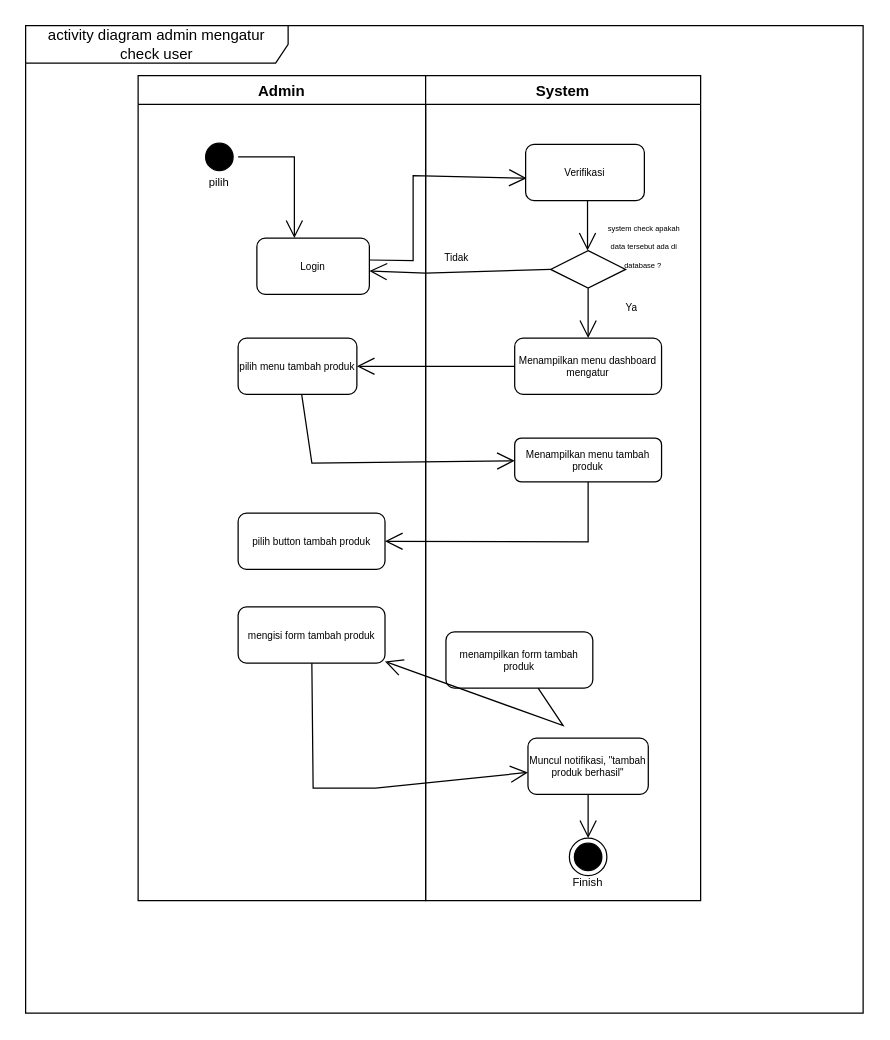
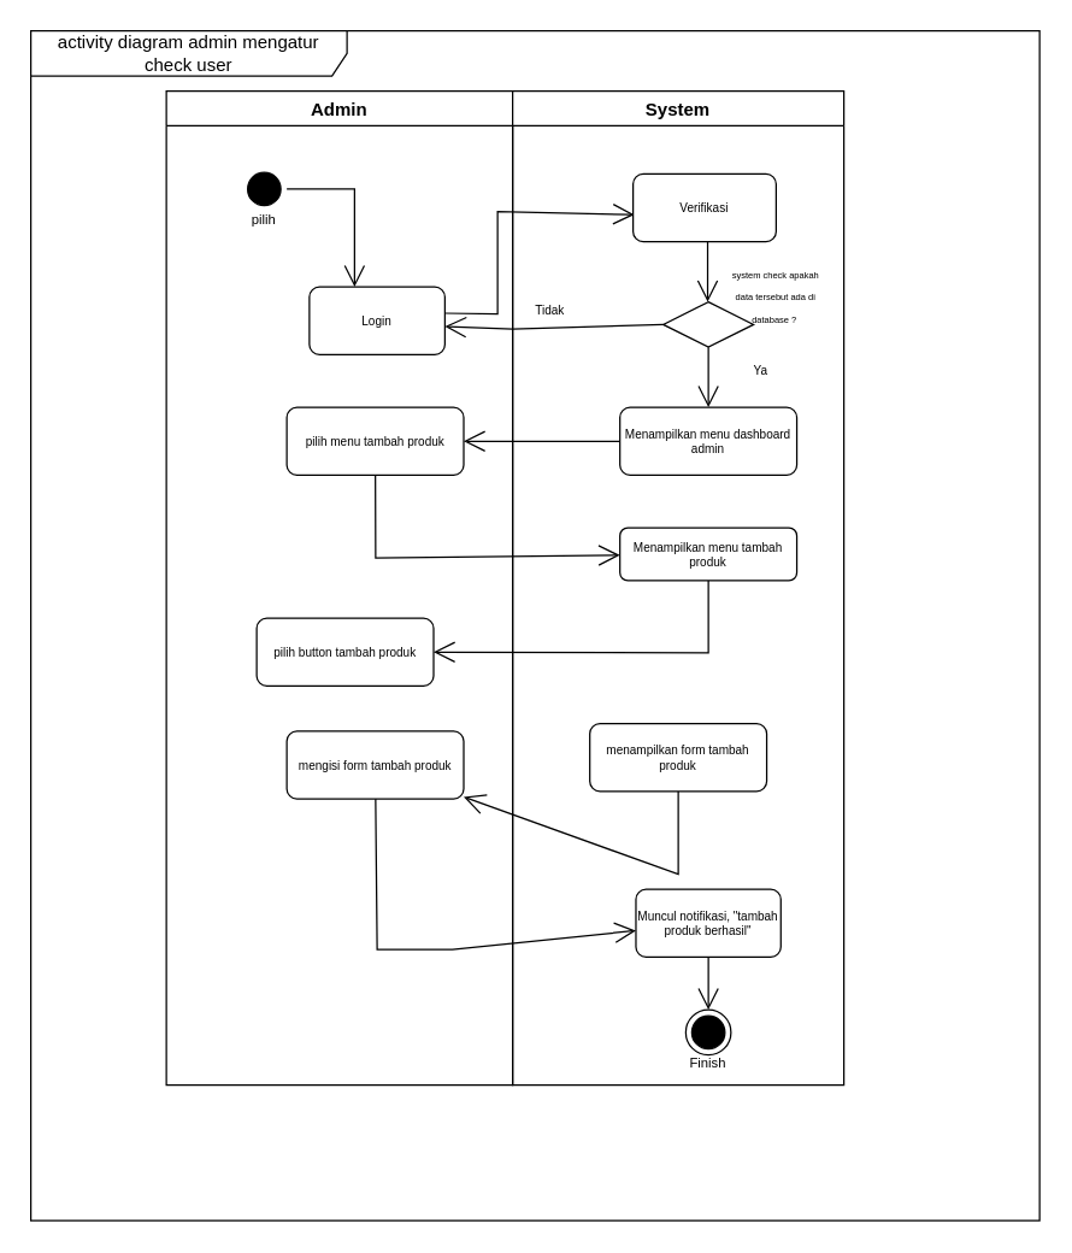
  <mxCell id="0" />
  <mxCell id="1" parent="0" />
  <mxCell id="2" value="activity diagram admin mengatur check user" style="shape=umlFrame;whiteSpace=wrap;html=1;width=210;height=30;" vertex="1" parent="1"><mxGeometry x="20" y="20" width="670" height="790" as="geometry" /></mxCell>
  <mxCell id="3" value="Admin" style="swimlane;" vertex="1" parent="1"><mxGeometry x="110" y="60" width="230" height="660" as="geometry" /></mxCell>
  <mxCell id="4" value="System" style="swimlane;startSize=23;" vertex="1" parent="1"><mxGeometry x="340" y="60" width="220" height="660" as="geometry" /></mxCell>
  <mxCell id="5" value="" style="ellipse;html=1;shape=endState;fillColor=#000000;strokeColor=#000000;fontSize=8;" vertex="1" parent="4"><mxGeometry x="115" y="610" width="30" height="30" as="geometry" /></mxCell>
  <mxCell id="6" value="&lt;font style=&quot;font-size: 9px&quot;&gt;Finish&lt;/font&gt;" style="text;html=1;strokeColor=none;fillColor=none;align=center;verticalAlign=middle;whiteSpace=wrap;rounded=0;" vertex="1" parent="4"><mxGeometry x="100" y="630" width="60" height="30" as="geometry" /></mxCell>
  <mxCell id="7" value="&lt;font style=&quot;font-size: 6px&quot;&gt;system check apakah data tersebut ada di database ?&amp;nbsp;&lt;/font&gt;" style="text;html=1;strokeColor=none;fillColor=none;align=center;verticalAlign=middle;whiteSpace=wrap;rounded=0;" vertex="1" parent="4"><mxGeometry x="140" y="120" width="70" height="30" as="geometry" /></mxCell>
  <mxCell id="8" value="Muncul notifikasi, &quot;tambah produk berhasil&quot;" style="rounded=1;whiteSpace=wrap;html=1;fontSize=8;" vertex="1" parent="4"><mxGeometry x="81.88" y="530" width="96.25" height="45" as="geometry" /></mxCell>
  <mxCell id="9" value="" style="endArrow=open;endFill=1;endSize=12;html=1;rounded=0;fontSize=9;" edge="1" parent="4" source="8" target="5"><mxGeometry width="160" relative="1" as="geometry"><mxPoint x="-80.658" y="405" as="sourcePoint" /><mxPoint x="-93.428" y="463.57" as="targetPoint" /><Array as="points"><mxPoint x="130" y="600" /></Array></mxGeometry></mxCell>
  <mxCell id="10" value="" style="ellipse;html=1;shape=startState;fillColor=#000000;strokeColor=#000000;" vertex="1" parent="1"><mxGeometry x="160" y="110" width="30" height="30" as="geometry" /></mxCell>
  <mxCell id="11" value="&lt;font style=&quot;font-size: 9px&quot;&gt;pilih&lt;/font&gt;" style="text;html=1;strokeColor=none;fillColor=none;align=center;verticalAlign=middle;whiteSpace=wrap;rounded=0;" vertex="1" parent="1"><mxGeometry x="145" y="130" width="60" height="30" as="geometry" /></mxCell>
  <mxCell id="12" value="" style="endArrow=open;endFill=1;endSize=12;html=1;rounded=0;fontSize=9;" edge="1" parent="1" source="10"><mxGeometry width="160" relative="1" as="geometry"><mxPoint x="190" y="180" as="sourcePoint" /><mxPoint x="235" y="190" as="targetPoint" /><Array as="points"><mxPoint x="235" y="125" /></Array></mxGeometry></mxCell>
  <mxCell id="13" value="" style="endArrow=open;endFill=1;endSize=12;html=1;rounded=0;fontSize=9;exitX=1;exitY=0.5;exitDx=0;exitDy=0;entryX=0.009;entryY=0.601;entryDx=0;entryDy=0;entryPerimeter=0;" edge="1" parent="1" target="21"><mxGeometry width="160" relative="1" as="geometry"><mxPoint x="295" y="207.5" as="sourcePoint" /><mxPoint x="380" y="141" as="targetPoint" /><Array as="points"><mxPoint x="330" y="208" /><mxPoint x="330" y="140" /></Array></mxGeometry></mxCell>
  <mxCell id="14" value="" style="rhombus;whiteSpace=wrap;html=1;fontSize=9;strokeColor=#000000;" vertex="1" parent="1"><mxGeometry x="440" y="200" width="60" height="30" as="geometry" /></mxCell>
  <mxCell id="15" value="" style="endArrow=open;endFill=1;endSize=12;html=1;rounded=0;fontSize=9;exitX=0;exitY=0.5;exitDx=0;exitDy=0;entryX=1;entryY=0.75;entryDx=0;entryDy=0;" edge="1" parent="1" source="14"><mxGeometry width="160" relative="1" as="geometry"><mxPoint x="305" y="217.5" as="sourcePoint" /><mxPoint x="295" y="216.25" as="targetPoint" /><Array as="points"><mxPoint x="340" y="218" /></Array></mxGeometry></mxCell>
  <mxCell id="16" value="" style="endArrow=open;endFill=1;endSize=12;html=1;rounded=0;fontSize=9;entryX=0.5;entryY=0;entryDx=0;entryDy=0;" edge="1" parent="1" source="14"><mxGeometry width="160" relative="1" as="geometry"><mxPoint x="450" y="225" as="sourcePoint" /><mxPoint x="470" y="270" as="targetPoint" /><Array as="points" /></mxGeometry></mxCell>
  <mxCell id="17" value="" style="endArrow=open;endFill=1;endSize=12;html=1;rounded=0;fontSize=9;entryX=0.5;entryY=0;entryDx=0;entryDy=0;" edge="1" parent="1"><mxGeometry width="160" relative="1" as="geometry"><mxPoint x="469.52" y="160" as="sourcePoint" /><mxPoint x="469.52" y="200" as="targetPoint" /><Array as="points" /></mxGeometry></mxCell>
  <mxCell id="18" value="&lt;font style=&quot;font-size: 8px&quot;&gt;Ya&lt;/font&gt;" style="text;html=1;strokeColor=none;fillColor=none;align=center;verticalAlign=middle;whiteSpace=wrap;rounded=0;" vertex="1" parent="1"><mxGeometry x="470" y="230" width="70" height="30" as="geometry" /></mxCell>
  <mxCell id="19" value="&lt;span style=&quot;font-size: 8px&quot;&gt;Tidak&lt;/span&gt;" style="text;html=1;strokeColor=none;fillColor=none;align=center;verticalAlign=middle;whiteSpace=wrap;rounded=0;" vertex="1" parent="1"><mxGeometry x="330" y="190" width="70" height="30" as="geometry" /></mxCell>
  <mxCell id="20" value="Login" style="rounded=1;whiteSpace=wrap;html=1;fontSize=8;" vertex="1" parent="1"><mxGeometry x="205" y="190" width="90" height="45" as="geometry" /></mxCell>
  <mxCell id="21" value="Verifikasi" style="rounded=1;whiteSpace=wrap;html=1;fontSize=8;" vertex="1" parent="1"><mxGeometry x="420" y="115" width="95" height="45" as="geometry" /></mxCell>
- <mxCell id="22" value="Menampilkan menu dashboard mengatur" style="rounded=1;whiteSpace=wrap;html=1;fontSize=8;" vertex="1" parent="1"><mxGeometry x="411.25" y="270" width="117.5" height="45" as="geometry" /></mxCell>
- <mxCell id="23" value="pilih menu tambah produk" style="rounded=1;whiteSpace=wrap;html=1;fontSize=8;" vertex="1" parent="1"><mxGeometry x="190" y="270" width="95" height="45" as="geometry" /></mxCell>
+ <mxCell id="22" value="Menampilkan menu dashboard admin" style="rounded=1;whiteSpace=wrap;html=1;fontSize=8;" vertex="1" parent="1"><mxGeometry x="411.25" y="270" width="117.5" height="45" as="geometry" /></mxCell>
+ <mxCell id="23" value="pilih menu tambah produk" style="rounded=1;whiteSpace=wrap;html=1;fontSize=8;" vertex="1" parent="1"><mxGeometry x="190" y="270" width="117.5" height="45" as="geometry" /></mxCell>
  <mxCell id="24" value="" style="endArrow=open;endFill=1;endSize=12;html=1;rounded=0;fontSize=9;" edge="1" parent="1" source="22" target="23"><mxGeometry width="160" relative="1" as="geometry"><mxPoint x="450" y="225" as="sourcePoint" /><mxPoint x="305" y="226.25" as="targetPoint" /><Array as="points" /></mxGeometry></mxCell>
  <mxCell id="25" value="Menampilkan menu tambah produk" style="rounded=1;whiteSpace=wrap;html=1;fontSize=8;" vertex="1" parent="1"><mxGeometry x="411.25" y="350" width="117.5" height="35" as="geometry" /></mxCell>
  <mxCell id="26" value="" style="endArrow=open;endFill=1;endSize=12;html=1;rounded=0;fontSize=9;" edge="1" parent="1" source="23" target="25"><mxGeometry width="160" relative="1" as="geometry"><mxPoint x="421.25" y="302.5" as="sourcePoint" /><mxPoint x="317.5" y="302.5" as="targetPoint" /><Array as="points"><mxPoint x="249" y="370" /></Array></mxGeometry></mxCell>
- <mxCell id="27" value="pilih button tambah produk" style="rounded=1;whiteSpace=wrap;html=1;fontSize=8;" vertex="1" parent="1"><mxGeometry x="190" y="410" width="117.5" height="45" as="geometry" /></mxCell>
+ <mxCell id="27" value="pilih button tambah produk" style="rounded=1;whiteSpace=wrap;html=1;fontSize=8;" vertex="1" parent="1"><mxGeometry x="170" y="410" width="117.5" height="45" as="geometry" /></mxCell>
  <mxCell id="28" value="" style="endArrow=open;endFill=1;endSize=12;html=1;rounded=0;fontSize=9;entryX=1;entryY=0.5;entryDx=0;entryDy=0;" edge="1" parent="1" source="25" target="27"><mxGeometry width="160" relative="1" as="geometry"><mxPoint x="421.25" y="302.5" as="sourcePoint" /><mxPoint x="317.5" y="302.5" as="targetPoint" /><Array as="points"><mxPoint x="470" y="433" /></Array></mxGeometry></mxCell>
- <mxCell id="29" value="menampilkan form tambah produk" style="rounded=1;whiteSpace=wrap;html=1;fontSize=8;" vertex="1" parent="1"><mxGeometry x="356.25" y="505" width="117.5" height="45" as="geometry" /></mxCell>
+ <mxCell id="29" value="menampilkan form tambah produk" style="rounded=1;whiteSpace=wrap;html=1;fontSize=8;" vertex="1" parent="1"><mxGeometry x="391.25" y="480" width="117.5" height="45" as="geometry" /></mxCell>
  <mxCell id="30" value="mengisi form tambah produk" style="rounded=1;whiteSpace=wrap;html=1;fontSize=8;" vertex="1" parent="1"><mxGeometry x="190" y="485" width="117.5" height="45" as="geometry" /></mxCell>
  <mxCell id="31" value="" style="endArrow=open;endFill=1;endSize=12;html=1;rounded=0;fontSize=9;" edge="1" parent="1" source="29" target="30"><mxGeometry width="160" relative="1" as="geometry"><mxPoint x="258.83" y="465" as="sourcePoint" /><mxPoint x="401.25" y="512.646" as="targetPoint" /><Array as="points"><mxPoint x="450" y="580" /></Array></mxGeometry></mxCell>
  <mxCell id="32" value="" style="endArrow=open;endFill=1;endSize=12;html=1;rounded=0;fontSize=9;" edge="1" parent="1" source="30" target="8"><mxGeometry width="160" relative="1" as="geometry"><mxPoint x="460" y="535" as="sourcePoint" /><mxPoint x="317.5" y="591.77" as="targetPoint" /><Array as="points"><mxPoint x="250" y="630" /><mxPoint x="300" y="630" /></Array></mxGeometry></mxCell>
